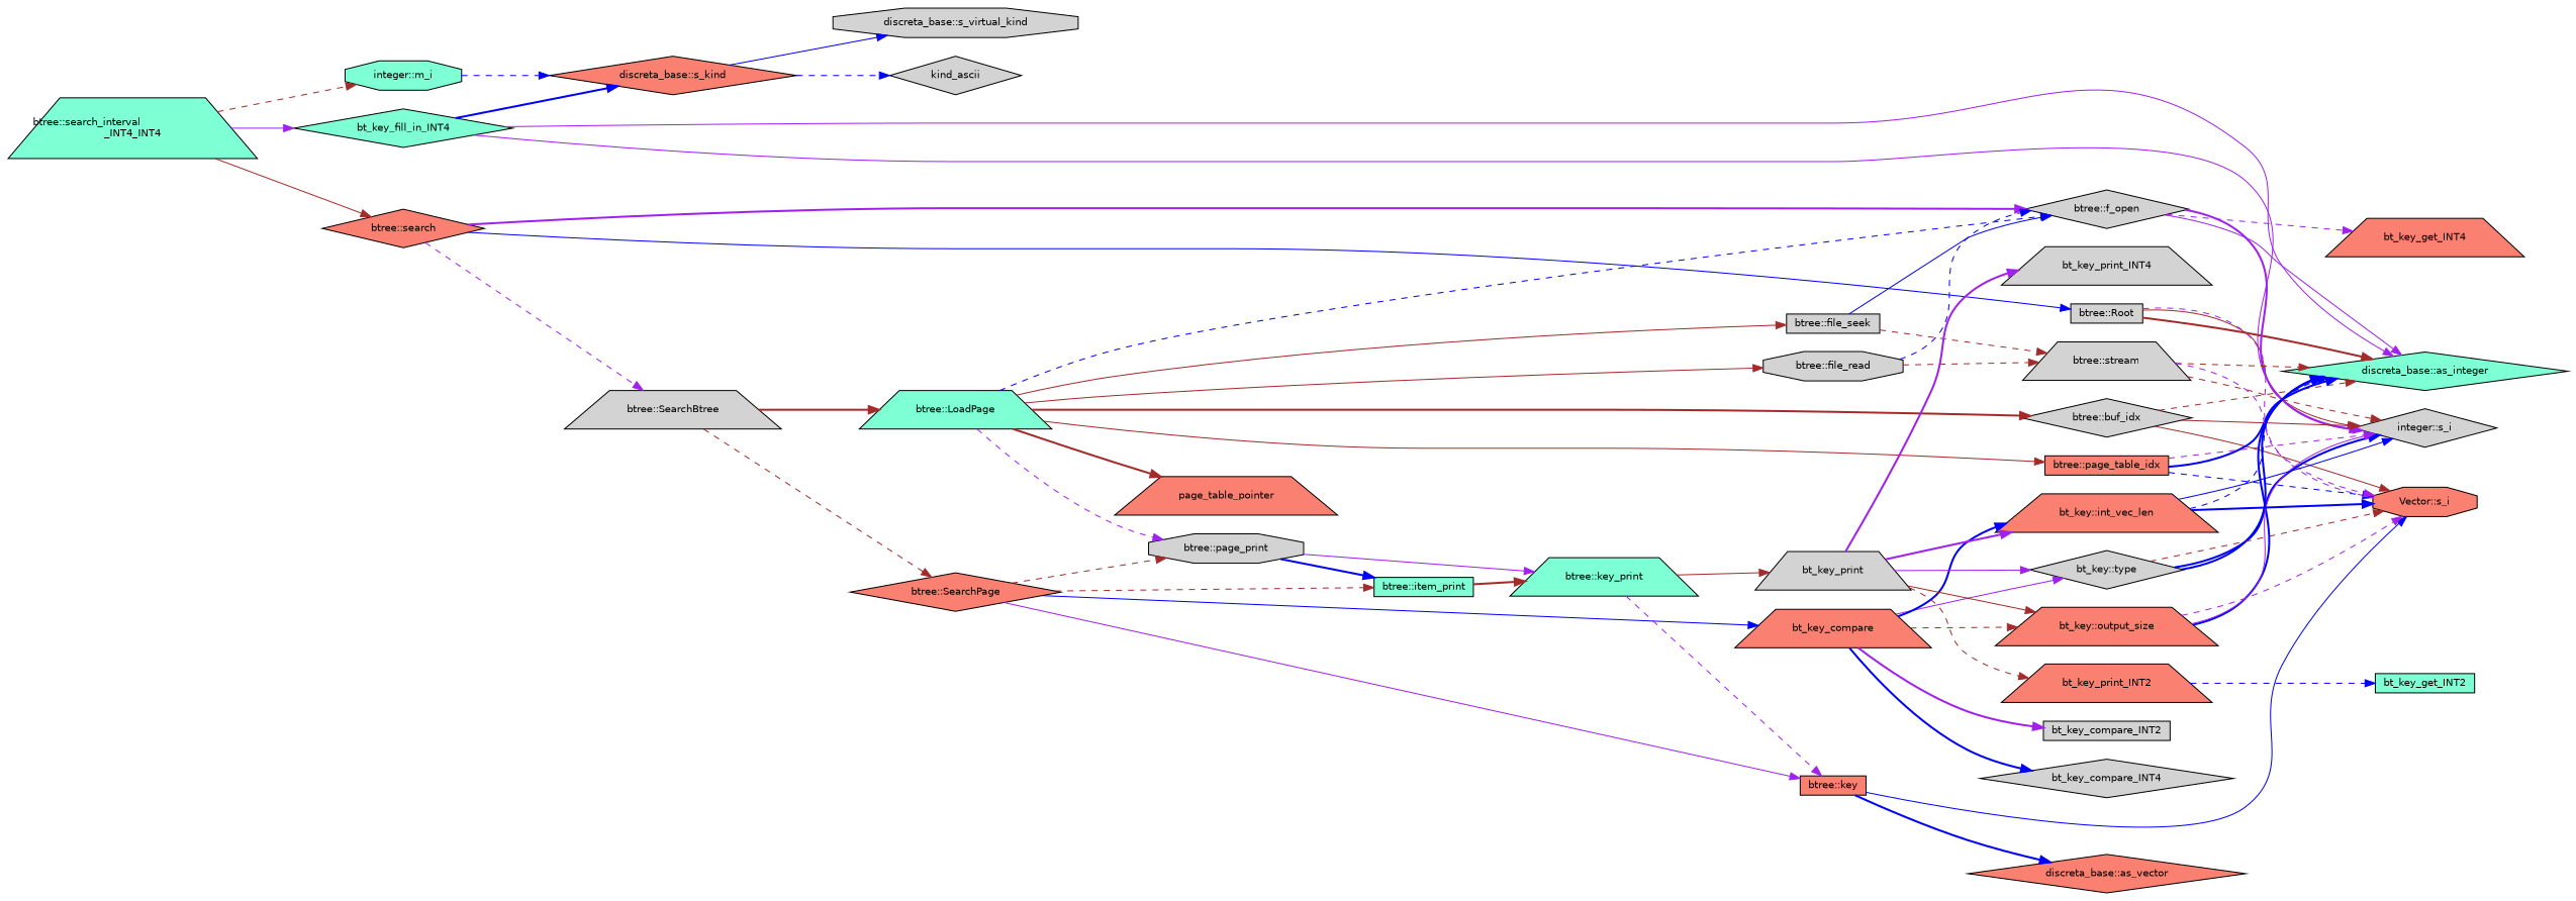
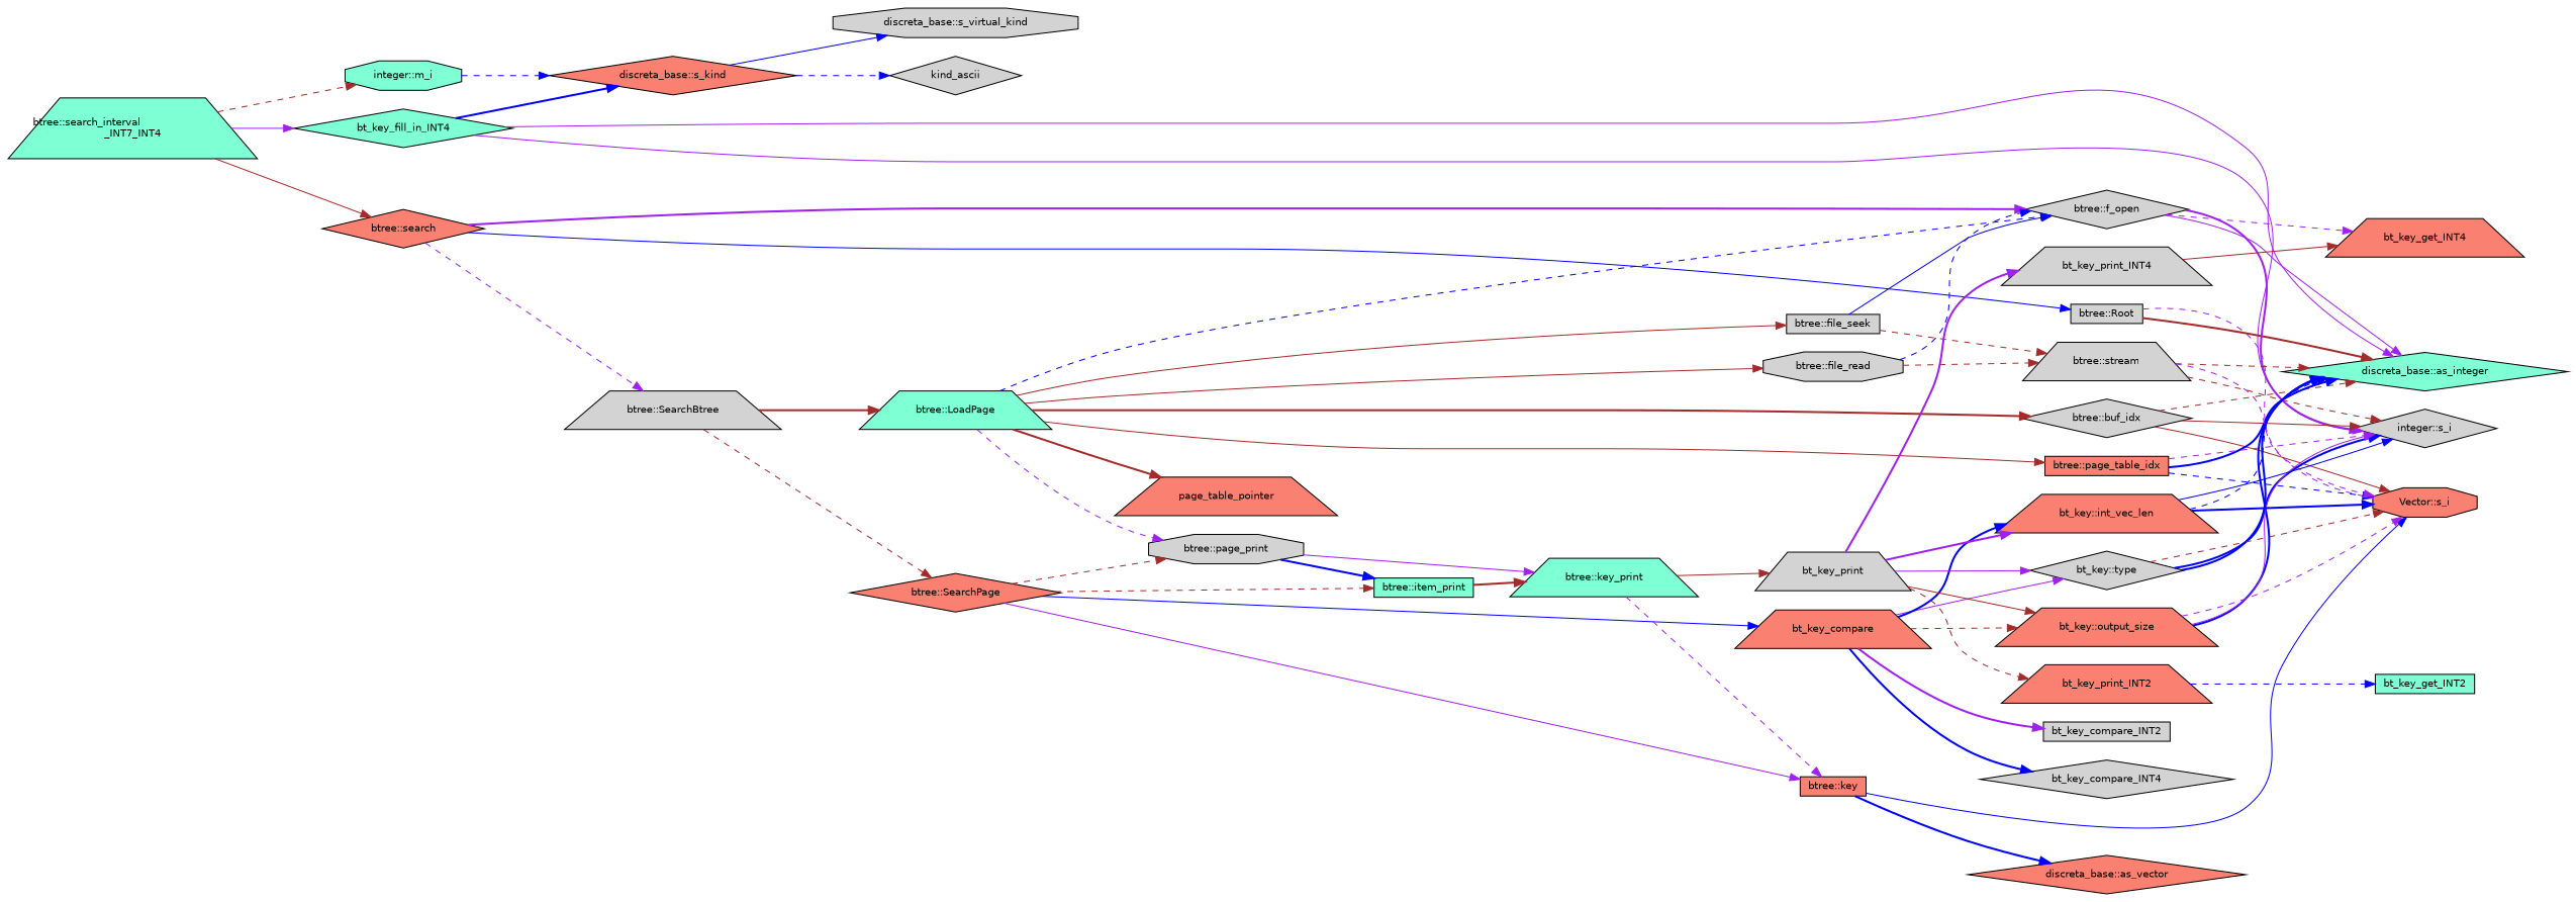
  digraph {
    rankdir=LR
    node [color=black fillcolor=lightgrey fontname=Helvetica fontsize=10 shape=trapezium style=filled]
    edge [color=brown fontname=Helvetica fontsize=10 labelfontname=Helvetica labelfontsize=10 style=dashed]
-   n1 [fillcolor=aquamarine fontcolor=black height=0.2 label="btree::search_interval\l_INT4_INT4" width=0.4]
+   n1 [fillcolor=aquamarine fontcolor=black height=0.2 label="btree::search_interval\l_INT7_INT4" width=0.4]
    n2 [fillcolor=aquamarine height=0.2 label="integer::m_i" shape=octagon width=0.4]
    n3 [fillcolor=aquamarine height=0.2 label=bt_key_fill_in_INT4 shape=diamond width=0.4]
    n4 [fillcolor=salmon height=0.2 label="btree::search" shape=diamond width=0.4]
    n5 [fillcolor=salmon height=0.2 label="discreta_base::s_kind" shape=diamond width=0.4]
    n6 [fillcolor=aquamarine height=0.2 label="discreta_base::as_integer" shape=diamond width=0.4]
    n7 [height=0.2 label="integer::s_i" shape=diamond width=0.4]
    n8 [height=0.2 label="btree::Root" shape=box width=0.4]
    n9 [height=0.2 label="btree::f_open" shape=diamond width=0.4]
    n10 [height=0.2 label="btree::SearchBtree" width=0.4]
    n11 [height=0.2 label="discreta_base::s_virtual_kind" shape=octagon width=0.4]
    n12 [height=0.2 label=kind_ascii shape=diamond width=0.4]
    n13 [fillcolor=salmon height=0.2 label="Vector::s_i" shape=octagon width=0.4]
    n14 [fillcolor=salmon height=0.2 label=bt_key_get_INT4 width=0.4]
    n15 [fillcolor=aquamarine height=0.2 label="btree::LoadPage" width=0.4]
    n16 [fillcolor=salmon height=0.2 label="btree::SearchPage" shape=diamond width=0.4]
    n17 [height=0.2 label="btree::buf_idx" shape=diamond width=0.4]
    n18 [fillcolor=salmon height=0.2 label=page_table_pointer width=0.4]
    n19 [fillcolor=salmon height=0.2 label="btree::page_table_idx" shape=box width=0.4]
    n20 [height=0.2 label="btree::file_seek" shape=box width=0.4]
    n21 [height=0.2 label="btree::file_read" shape=octagon width=0.4]
    n22 [height=0.2 label="btree::page_print" shape=octagon width=0.4]
    n23 [fillcolor=aquamarine height=0.2 label="btree::item_print" shape=box width=0.4]
    n24 [fillcolor=salmon height=0.2 label="btree::key" shape=box width=0.4]
    n25 [fillcolor=salmon height=0.2 label=bt_key_compare width=0.4]
    n26 [height=0.2 label="btree::stream" width=0.4]
    n27 [fillcolor=aquamarine height=0.2 label="btree::key_print" width=0.4]
    n28 [height=0.2 label=bt_key_print width=0.4]
    n29 [height=0.2 label="bt_key::type" shape=diamond width=0.4]
    n30 [fillcolor=salmon height=0.2 label="bt_key::output_size" width=0.4]
    n31 [height=0.2 label=bt_key_print_INT4 width=0.4]
    n32 [fillcolor=salmon height=0.2 label=bt_key_print_INT2 width=0.4]
    n33 [fillcolor=salmon height=0.2 label="bt_key::int_vec_len" width=0.4]
    n34 [fillcolor=salmon height=0.2 label="discreta_base::as_vector" shape=diamond width=0.4]
    n35 [fillcolor=aquamarine height=0.2 label=bt_key_get_INT2 shape=box width=0.4]
    n36 [height=0.2 label=bt_key_compare_INT4 shape=diamond width=0.4]
    n37 [height=0.2 label=bt_key_compare_INT2 shape=box width=0.4]
    n1 -> n2
    n1 -> n3 [color=purple style=solid]
    n1 -> n4 [style=solid]
    n2 -> n5 [color=blue]
    n3 -> n5 [color=blue style=bold]
    n3 -> n6 [color=purple style=solid]
    n3 -> n7 [color=purple style=solid]
    n4 -> n8 [color=blue style=solid]
    n4 -> n9 [color=purple style=bold]
    n4 -> n10 [color=purple]
    n5 -> n11 [color=blue style=solid]
    n5 -> n12 [color=blue]
    n8 -> n6 [style=bold]
-   n8 -> n7 [style=solid]
    n8 -> n13 [color=purple]
    n9 -> n6 [color=purple style=solid]
    n9 -> n7 [color=purple style=bold]
    n9 -> n14 [color=purple]
    n10 -> n15 [style=bold]
    n10 -> n16
    n15 -> n9 [color=blue]
    n15 -> n17 [style=bold]
    n15 -> n18 [style=bold]
    n15 -> n19 [style=solid]
    n15 -> n20 [style=solid]
    n15 -> n21 [style=solid]
    n15 -> n22 [color=purple]
    n16 -> n22
    n16 -> n23
    n16 -> n24 [color=purple style=solid]
    n16 -> n25 [color=blue style=solid]
    n17 -> n6
    n17 -> n7 [style=solid]
    n17 -> n13 [style=solid]
    n19 -> n6 [color=blue style=bold]
    n19 -> n7 [color=purple]
    n19 -> n13 [color=blue]
    n20 -> n9 [color=blue style=solid]
    n20 -> n26
    n21 -> n9 [color=blue]
    n21 -> n26
    n22 -> n23 [color=blue style=bold]
    n22 -> n27 [color=purple style=solid]
    n23 -> n27 [style=bold]
    n24 -> n13 [color=blue style=solid]
    n24 -> n34 [color=blue style=bold]
    n25 -> n29 [color=purple style=solid]
    n25 -> n30
    n25 -> n33 [color=blue style=bold]
    n25 -> n36 [color=blue style=bold]
    n25 -> n37 [color=purple style=bold]
    n26 -> n6
    n26 -> n7
    n26 -> n13 [color=purple]
    n27 -> n24 [color=purple]
    n27 -> n28 [style=solid]
    n28 -> n29 [color=purple style=solid]
    n28 -> n30 [style=solid]
    n28 -> n31 [color=purple style=bold]
    n28 -> n32
    n28 -> n33 [color=purple style=bold]
    n29 -> n6 [color=blue style=bold]
    n29 -> n7 [color=blue style=bold]
    n29 -> n13
    n30 -> n6 [color=blue style=bold]
    n30 -> n7 [color=purple style=solid]
    n30 -> n13 [color=purple]
+   n31 -> n14 [style=solid]
    n32 -> n35 [color=blue]
    n33 -> n6 [color=blue]
    n33 -> n7 [color=blue style=solid]
    n33 -> n13 [color=blue style=bold]
  }
